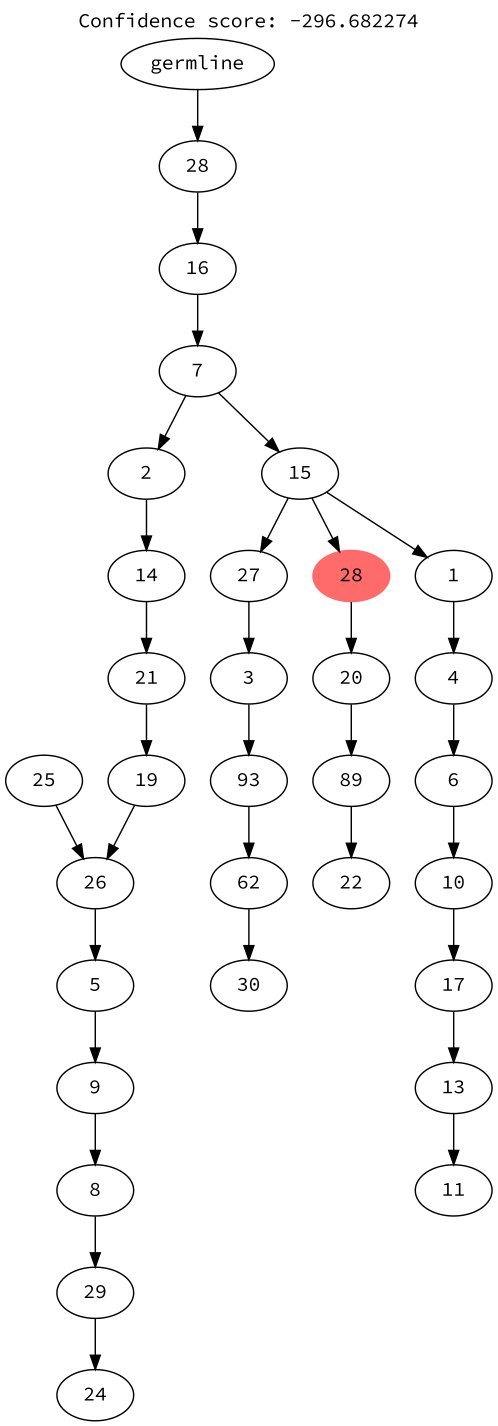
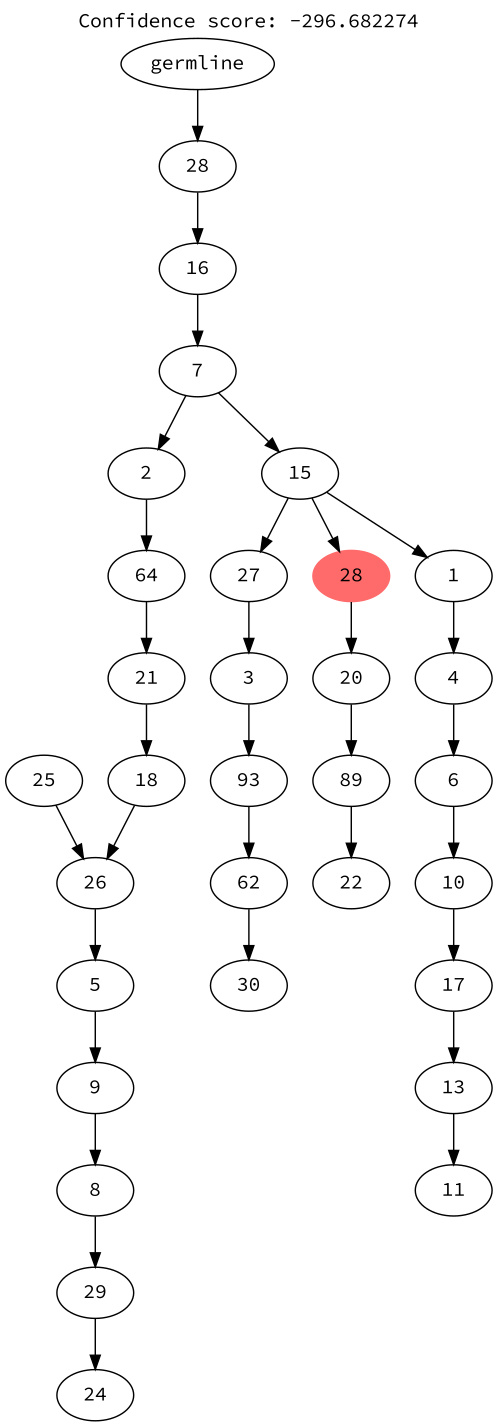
  digraph {
    fontname="Source Code Pro"
    label="Confidence score: -296.682274"
    labelloc=t
    node [fontname="Source Code Pro"]
    edge [fontname="Source Code Pro"]
    n1 [label=29]
    n2 [label=24]
    n3 [label=8]
    n4 [label=9]
    n5 [label=5]
    n6 [label=26]
    n7 [label=25]
-   n8 [label=19]
+   n8 [label=18]
    n9 [label=21]
-   n10 [label=14]
+   n10 [label=64]
    n11 [label=2]
    n12 [label=62]
    n13 [label=30]
    n14 [label=93]
    n15 [label=3]
    n16 [label=27]
    n17 [label=89]
    n18 [label=22]
    n19 [label=20]
    n20 [color=indianred1 label=28 style=filled]
    n21 [label=13]
    n22 [label=11]
    n23 [label=17]
    n24 [label=10]
    n25 [label=6]
    n26 [label=4]
    n27 [label=1]
    n28 [label=15]
    n29 [label=7]
    n30 [label=16]
    n31 [label=28]
    n32 [label=germline]
    n1 -> n2
    n3 -> n1
    n4 -> n3
    n5 -> n4
    n6 -> n5
    n7 -> n6
    n8 -> n6
    n9 -> n8
    n10 -> n9
    n11 -> n10
    n12 -> n13
    n14 -> n12
    n15 -> n14
    n16 -> n15
    n17 -> n18
    n19 -> n17
    n20 -> n19
    n21 -> n22
    n23 -> n21
    n24 -> n23
    n25 -> n24
    n26 -> n25
    n27 -> n26
    n28 -> n16
    n28 -> n20
    n28 -> n27
    n29 -> n11
    n29 -> n28
    n30 -> n29
    n31 -> n30
    n32 -> n31
  }
